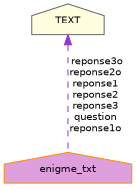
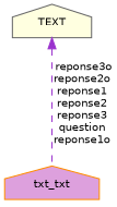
  digraph {
    node [fontname=Helvetica fontsize=10 shape=house style=filled]
-   n1 [color=darkorange fillcolor=plum fontcolor=black height=0.2 label=enigme_txt width=0.4]
+   n1 [color=darkorange fillcolor=plum fontcolor=black height=0.2 label=txt_txt width=0.4]
    n2 [color=gray40 fillcolor=lightyellow height=0.2 label=TEXT width=0.4]
    n2 -> n1 [color=darkorchid3 dir=back fontname=Helvetica fontsize=10 label=" reponse3o\nreponse2o\nreponse1\nreponse2\nreponse3\nquestion\nreponse1o" labelfontname=Helvetica labelfontsize=10 style=dashed]
  }
